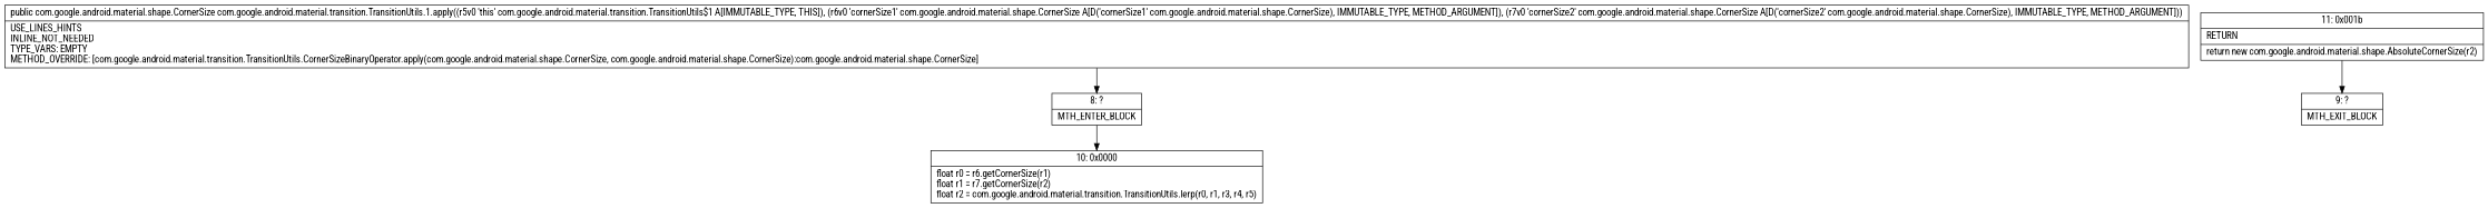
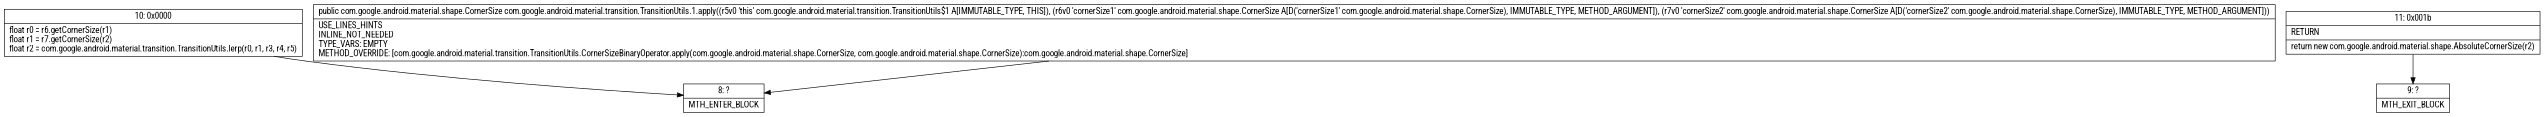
  digraph {
    fontname="Roboto Condensed"
    node [fontname="Roboto Condensed" shape=record]
    edge [fontname="Roboto Condensed"]
    n1 [label="{8\:\ ?|MTH_ENTER_BLOCK\l}"]
    n2 [label="{10\:\ 0x0000|float r0 = r6.getCornerSize(r1)\lfloat r1 = r7.getCornerSize(r2)\lfloat r2 = com.google.android.material.transition.TransitionUtils.lerp(r0, r1, r3, r4, r5)\l}"]
    n3 [label="{11\:\ 0x001b|RETURN\l|return new com.google.android.material.shape.AbsoluteCornerSize(r2)\l}"]
    n4 [label="{9\:\ ?|MTH_EXIT_BLOCK\l}"]
    n5 [label="{public com.google.android.material.shape.CornerSize com.google.android.material.transition.TransitionUtils.1.apply((r5v0 'this' com.google.android.material.transition.TransitionUtils$1 A[IMMUTABLE_TYPE, THIS]), (r6v0 'cornerSize1' com.google.android.material.shape.CornerSize A[D('cornerSize1' com.google.android.material.shape.CornerSize), IMMUTABLE_TYPE, METHOD_ARGUMENT]), (r7v0 'cornerSize2' com.google.android.material.shape.CornerSize A[D('cornerSize2' com.google.android.material.shape.CornerSize), IMMUTABLE_TYPE, METHOD_ARGUMENT]))  | USE_LINES_HINTS\lINLINE_NOT_NEEDED\lTYPE_VARS: EMPTY\lMETHOD_OVERRIDE: [com.google.android.material.transition.TransitionUtils.CornerSizeBinaryOperator.apply(com.google.android.material.shape.CornerSize, com.google.android.material.shape.CornerSize):com.google.android.material.shape.CornerSize]\l}"]
-   n1 -> n2
+   n2 -> n1
    n3 -> n4
    n5 -> n1
  }
